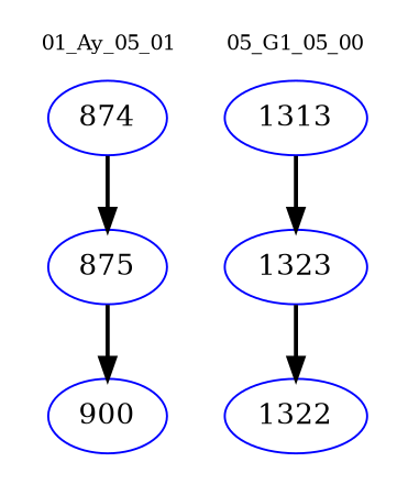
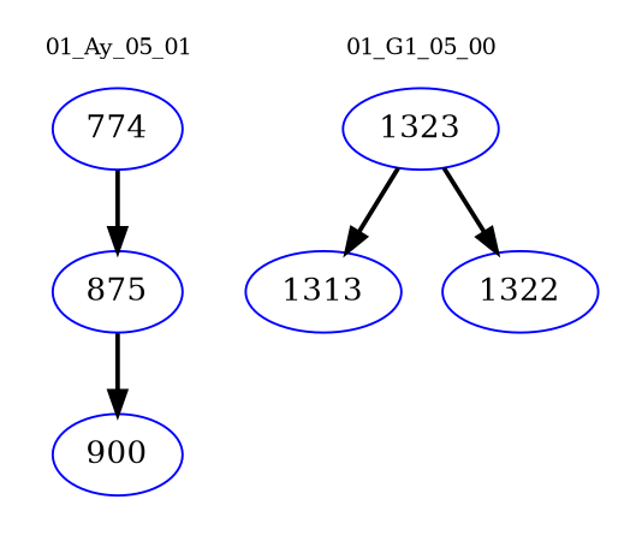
  digraph {
    node [color=blue]
    edge [color=black style=bold]
-   n1 [label=874]
+   n1 [label=774]
    n2 [label=875]
    n3 [label=900]
    n4 [label=1313]
    n5 [label=1323]
    n6 [label=1322]
    subgraph cluster_1 {
      color=white
      fontsize=10
      label="01_Ay_05_01"
      n1
      n2
      n3
    }
    subgraph cluster_2 {
      color=white
      fontsize=10
-     label="05_G1_05_00"
+     label="01_G1_05_00"
      n4
      n5
      n6
    }
    n1 -> n2
    n2 -> n3
-   n4 -> n5
+   n5 -> n4
    n5 -> n6
  }
